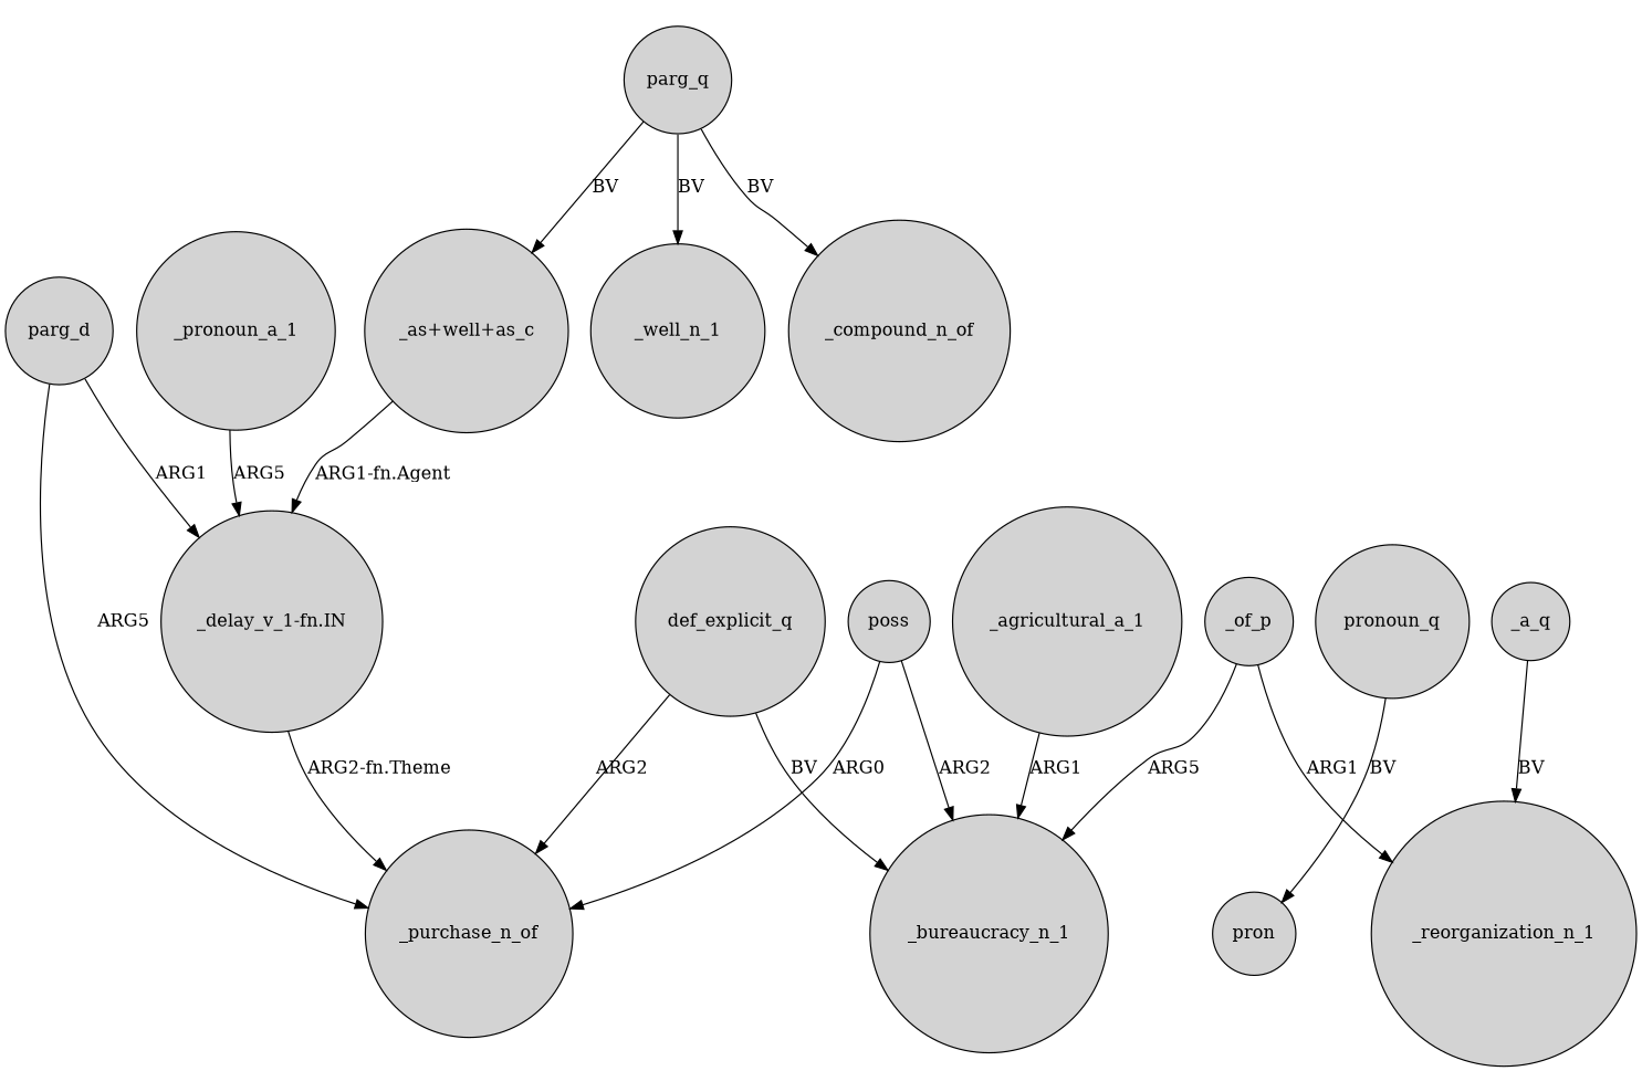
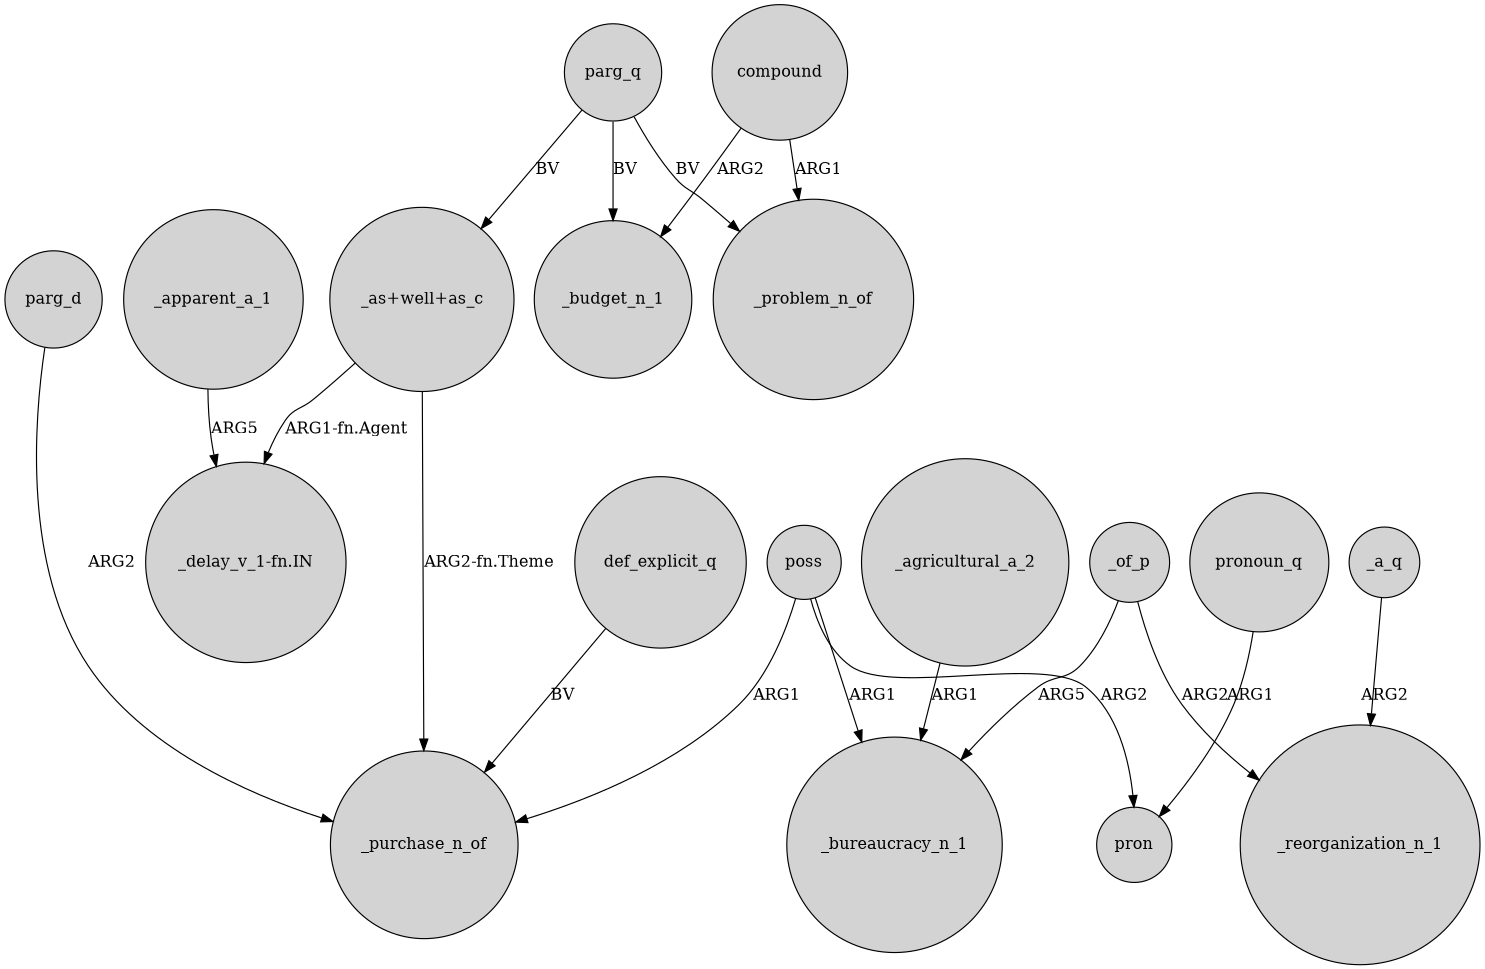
  digraph {
    node [shape=circle style=filled]
    parg_d
    _purchase_n_of
    "_delay_v_1-fn.IN"
    _of_p
    _reorganization_n_1
    _bureaucracy_n_1
-   _agricultural_a_1
+   _agricultural_a_1 [label=_agricultural_a_2]
    n8 [label=parg_q]
    "_as+well+as_c"
-   _problem_n_of [label=_compound_n_of]
-   _budget_n_1 [label=_well_n_1]
-   _apparent_a_1 [label=_pronoun_a_1]
+   _problem_n_of
+   _budget_n_1
+   _apparent_a_1
    poss
    pron
    def_explicit_q
+   compound
    pronoun_q
    _a_q
-   parg_d -> _purchase_n_of [label=ARG5]
-   parg_d -> "_delay_v_1-fn.IN" [label=ARG1]
-   "_delay_v_1-fn.IN" -> _purchase_n_of [label="ARG2-fn.Theme"]
-   _of_p -> _reorganization_n_1 [label=ARG1]
+   parg_d -> _purchase_n_of [label=ARG2]
+   "_as+well+as_c" -> _purchase_n_of [label="ARG2-fn.Theme"]
+   _of_p -> _reorganization_n_1 [label=ARG2]
    _of_p -> _bureaucracy_n_1 [label=ARG5]
    _agricultural_a_1 -> _bureaucracy_n_1 [label=ARG1]
    n8 -> "_as+well+as_c" [label=BV]
    n8 -> _problem_n_of [label=BV]
    n8 -> _budget_n_1 [label=BV]
    "_as+well+as_c" -> "_delay_v_1-fn.IN" [label="ARG1-fn.Agent"]
    _apparent_a_1 -> "_delay_v_1-fn.IN" [label=ARG5]
-   poss -> _purchase_n_of [label=ARG0]
-   poss -> _bureaucracy_n_1 [label=ARG2]
-   def_explicit_q -> _purchase_n_of [label=ARG2]
-   def_explicit_q -> _bureaucracy_n_1 [label=BV]
-   pronoun_q -> pron [label=BV]
-   _a_q -> _reorganization_n_1 [label=BV]
+   poss -> _purchase_n_of [label=ARG1]
+   poss -> _bureaucracy_n_1 [label=ARG1]
+   poss -> pron [label=ARG2]
+   def_explicit_q -> _purchase_n_of [label=BV]
+   compound -> _problem_n_of [label=ARG1]
+   compound -> _budget_n_1 [label=ARG2]
+   pronoun_q -> pron [label=ARG1]
+   _a_q -> _reorganization_n_1 [label=ARG2]
  }
